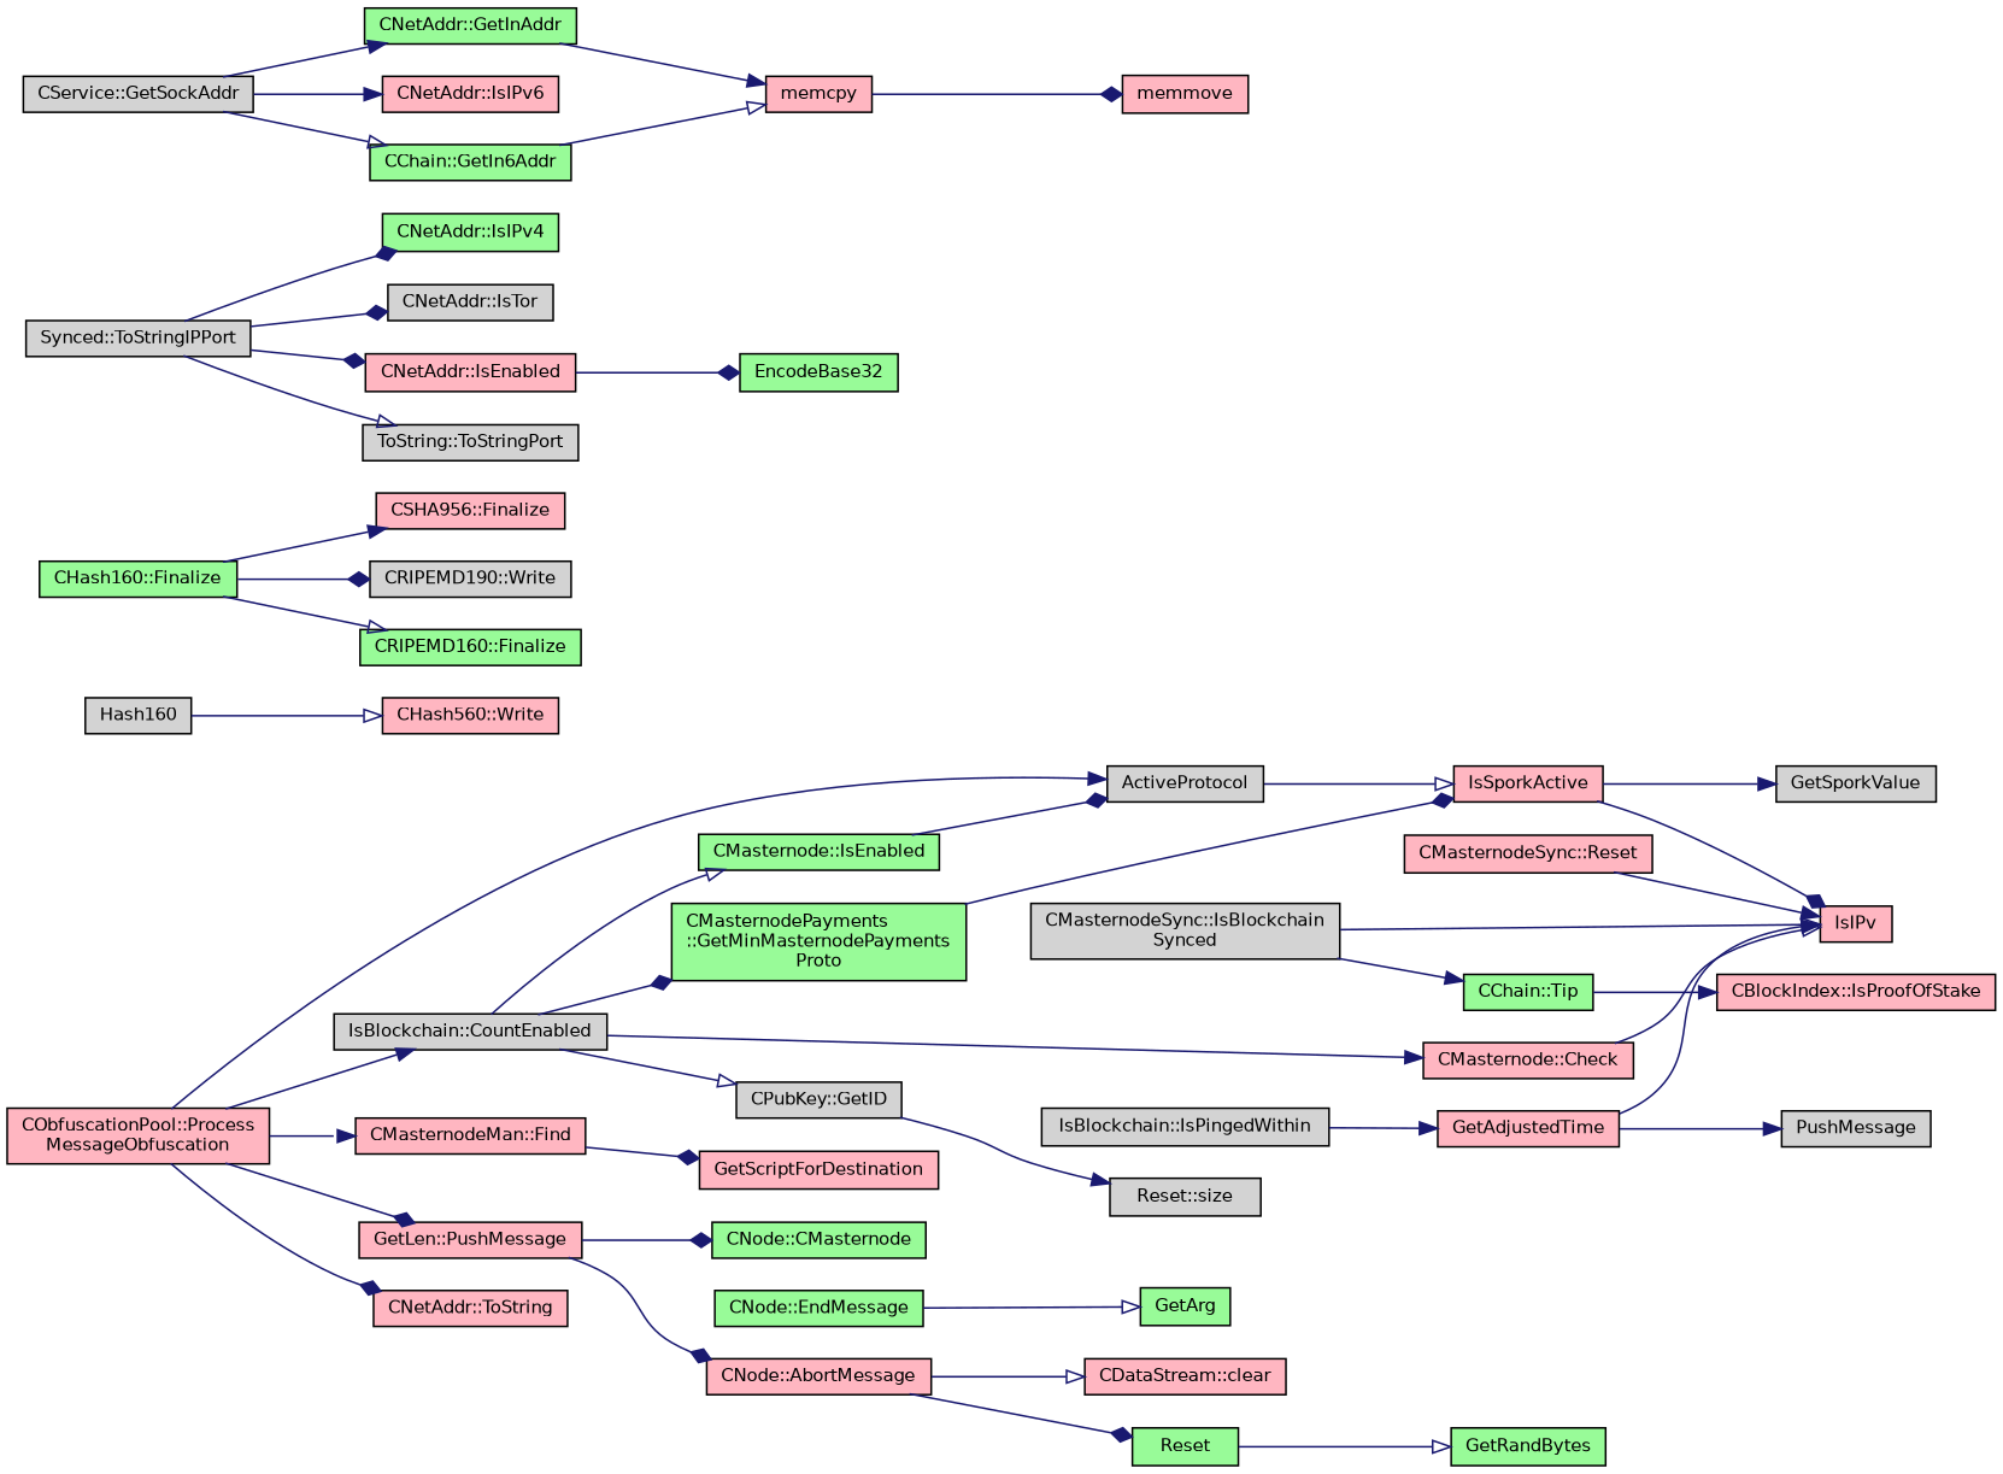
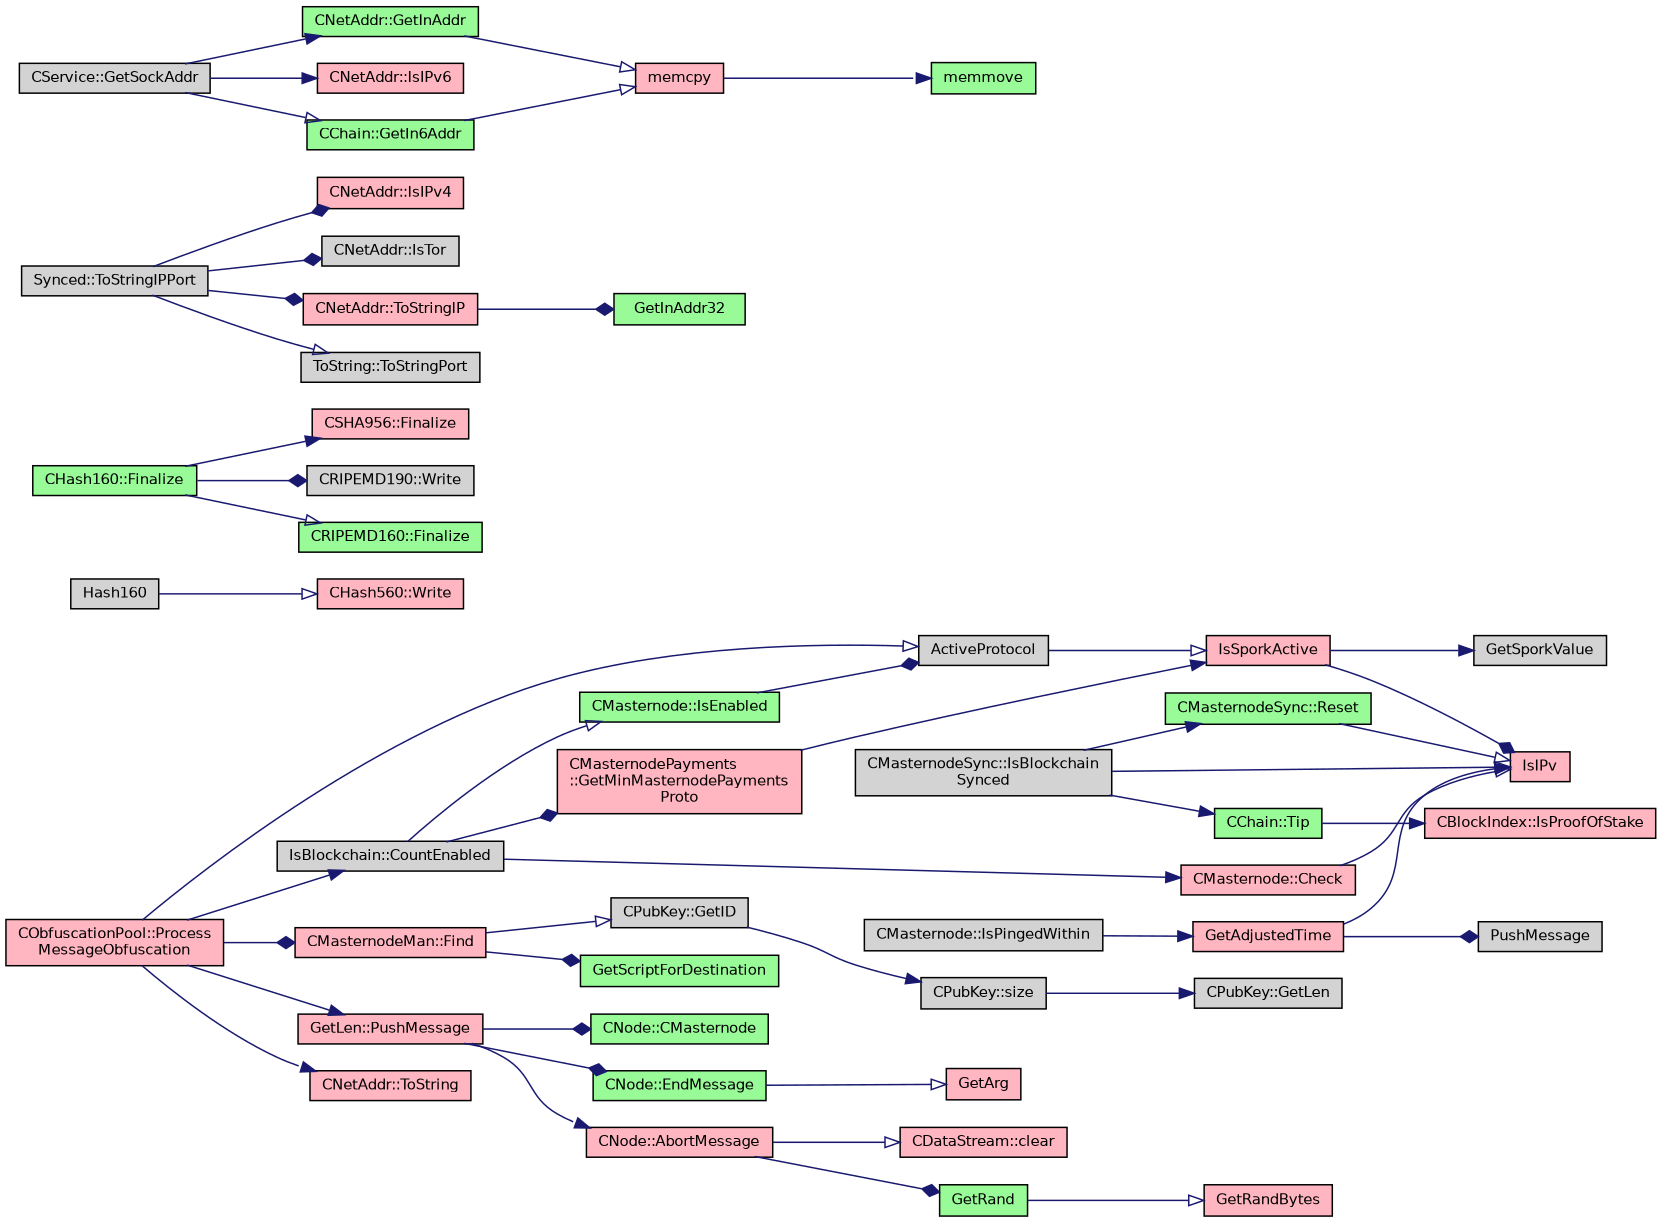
  digraph {
    rankdir=LR
    node [color=black fillcolor=lightpink fontname=Helvetica fontsize=10 shape=record style=filled]
    edge [arrowhead=normal color=midnightblue fontname=Helvetica fontsize=10 labelfontname=Helvetica labelfontsize=10 style=solid]
    n1 [fontcolor=black height=0.2 label="CObfuscationPool::Process\lMessageObfuscation" width=0.4]
    n2 [fillcolor=lightgrey height=0.2 label=ActiveProtocol width=0.4]
    n3 [height=0.2 label="GetLen::PushMessage" width=0.4]
    n4 [height=0.2 label="CMasternodeMan::Find" width=0.4]
    n5 [fillcolor=lightgrey height=0.2 label="IsBlockchain::CountEnabled" width=0.4]
    n6 [height=0.2 label="CNetAddr::ToString" width=0.4]
    n7 [fillcolor=lightgrey height=0.2 label="CMasternodeSync::IsBlockchain\lSynced" width=0.4]
    n8 [height=0.2 label=IsIPv width=0.4]
-   n9 [height=0.2 label="CMasternodeSync::Reset" width=0.4]
+   n9 [fillcolor=palegreen height=0.2 label="CMasternodeSync::Reset" width=0.4]
    n10 [fillcolor=palegreen height=0.2 label="CChain::Tip" width=0.4]
    n11 [height=0.2 label=IsSporkActive width=0.4]
    n12 [fillcolor=palegreen height=0.2 label="CNode::CMasternode" width=0.4]
    n13 [fillcolor=palegreen height=0.2 label="CNode::EndMessage" width=0.4]
    n14 [height=0.2 label="CNode::AbortMessage" width=0.4]
-   n15 [height=0.2 label=GetScriptForDestination width=0.4]
+   n15 [fillcolor=palegreen height=0.2 label=GetScriptForDestination width=0.4]
    n16 [fillcolor=lightgrey height=0.2 label="CPubKey::GetID" width=0.4]
-   n17 [fillcolor=palegreen height=0.2 label="CMasternodePayments\l::GetMinMasternodePayments\lProto" width=0.4]
+   n17 [height=0.2 label="CMasternodePayments\l::GetMinMasternodePayments\lProto" width=0.4]
    n18 [height=0.2 label="CMasternode::Check" width=0.4]
    n19 [fillcolor=palegreen height=0.2 label="CMasternode::IsEnabled" width=0.4]
    n20 [height=0.2 label="CBlockIndex::IsProofOfStake" width=0.4]
    n21 [fillcolor=lightgrey height=0.2 label=GetSporkValue width=0.4]
-   n22 [fillcolor=palegreen height=0.2 label=GetArg width=0.4]
-   n23 [fillcolor=palegreen height=0.2 label=Reset width=0.4]
+   n22 [height=0.2 label=GetArg width=0.4]
+   n23 [fillcolor=palegreen height=0.2 label=GetRand width=0.4]
    n24 [height=0.2 label="CDataStream::clear" width=0.4]
-   n25 [fillcolor=palegreen height=0.2 label=GetRandBytes width=0.4]
-   n26 [fillcolor=lightgrey height=0.2 label="Reset::size" width=0.4]
+   n25 [height=0.2 label=GetRandBytes width=0.4]
+   n26 [fillcolor=lightgrey height=0.2 label="CPubKey::size" width=0.4]
    n27 [fillcolor=lightgrey height=0.2 label=Hash160 width=0.4]
    n28 [height=0.2 label="CHash560::Write" width=0.4]
+   n29 [fillcolor=lightgrey height=0.2 label="CPubKey::GetLen" width=0.4]
    n30 [fillcolor=palegreen height=0.2 label="CHash160::Finalize" width=0.4]
    n31 [height=0.2 label="CSHA956::Finalize" width=0.4]
    n32 [fillcolor=lightgrey height=0.2 label="CRIPEMD190::Write" width=0.4]
    n33 [fillcolor=palegreen height=0.2 label="CRIPEMD160::Finalize" width=0.4]
-   n34 [fillcolor=lightgrey height=0.2 label="IsBlockchain::IsPingedWithin" width=0.4]
+   n34 [fillcolor=lightgrey height=0.2 label="CMasternode::IsPingedWithin" width=0.4]
    n35 [height=0.2 label=GetAdjustedTime width=0.4]
    n36 [fillcolor=lightgrey height=0.2 label=PushMessage width=0.4]
    n37 [fillcolor=lightgrey height=0.2 label="Synced::ToStringIPPort" width=0.4]
-   n38 [fillcolor=palegreen height=0.2 label="CNetAddr::IsIPv4" width=0.4]
+   n38 [height=0.2 label="CNetAddr::IsIPv4" width=0.4]
    n39 [fillcolor=lightgrey height=0.2 label="CNetAddr::IsTor" width=0.4]
-   n40 [height=0.2 label="CNetAddr::IsEnabled" width=0.4]
+   n40 [height=0.2 label="CNetAddr::ToStringIP" width=0.4]
    n41 [fillcolor=lightgrey height=0.2 label="ToString::ToStringPort" width=0.4]
-   n42 [fillcolor=palegreen height=0.2 label=EncodeBase32 width=0.4]
+   n42 [fillcolor=palegreen height=0.2 label=GetInAddr32 width=0.4]
    n43 [fillcolor=lightgrey height=0.2 label="CService::GetSockAddr" width=0.4]
    n44 [fillcolor=palegreen height=0.2 label="CNetAddr::GetInAddr" width=0.4]
    n45 [height=0.2 label="CNetAddr::IsIPv6" width=0.4]
    n46 [fillcolor=palegreen height=0.2 label="CChain::GetIn6Addr" width=0.4]
    n47 [height=0.2 label=memcpy width=0.4]
-   n48 [height=0.2 label=memmove width=0.4]
-   n1 -> n2
-   n1 -> n3 [arrowhead=diamond]
-   n1 -> n4
+   n48 [fillcolor=palegreen height=0.2 label=memmove width=0.4]
+   n1 -> n2 [arrowhead=onormal]
+   n1 -> n3
+   n1 -> n4 [arrowhead=diamond]
    n1 -> n5
-   n1 -> n6 [arrowhead=diamond]
+   n1 -> n6
    n2 -> n11 [arrowhead=onormal]
    n3 -> n12 [arrowhead=diamond]
-   n3 -> n14 [arrowhead=diamond]
+   n3 -> n13 [arrowhead=diamond]
+   n3 -> n14
    n4 -> n15 [arrowhead=diamond]
-   n5 -> n16 [arrowhead=onormal]
+   n4 -> n16 [arrowhead=onormal]
    n5 -> n17 [arrowhead=diamond]
    n5 -> n18
    n5 -> n19 [arrowhead=onormal]
    n7 -> n8 [arrowhead=onormal]
+   n7 -> n9
    n7 -> n10
-   n9 -> n8
+   n9 -> n8 [arrowhead=onormal]
    n10 -> n20
    n11 -> n8 [arrowhead=diamond]
    n11 -> n21
    n13 -> n22 [arrowhead=onormal]
    n14 -> n23 [arrowhead=diamond]
    n14 -> n24 [arrowhead=onormal]
    n16 -> n26
-   n17 -> n11 [arrowhead=diamond]
+   n17 -> n11
    n18 -> n8 [arrowhead=onormal]
    n19 -> n2 [arrowhead=diamond]
    n23 -> n25 [arrowhead=onormal]
+   n26 -> n29
    n27 -> n28 [arrowhead=onormal]
    n30 -> n31
    n30 -> n32 [arrowhead=diamond]
    n30 -> n33 [arrowhead=onormal]
    n34 -> n35
    n35 -> n8
-   n35 -> n36
+   n35 -> n36 [arrowhead=diamond]
    n37 -> n38 [arrowhead=diamond]
    n37 -> n39 [arrowhead=diamond]
    n37 -> n40 [arrowhead=diamond]
    n37 -> n41 [arrowhead=onormal]
    n40 -> n42 [arrowhead=diamond]
    n43 -> n44
    n43 -> n45
    n43 -> n46 [arrowhead=onormal]
-   n44 -> n47
+   n44 -> n47 [arrowhead=onormal]
    n46 -> n47 [arrowhead=onormal]
-   n47 -> n48 [arrowhead=diamond]
+   n47 -> n48
  }
